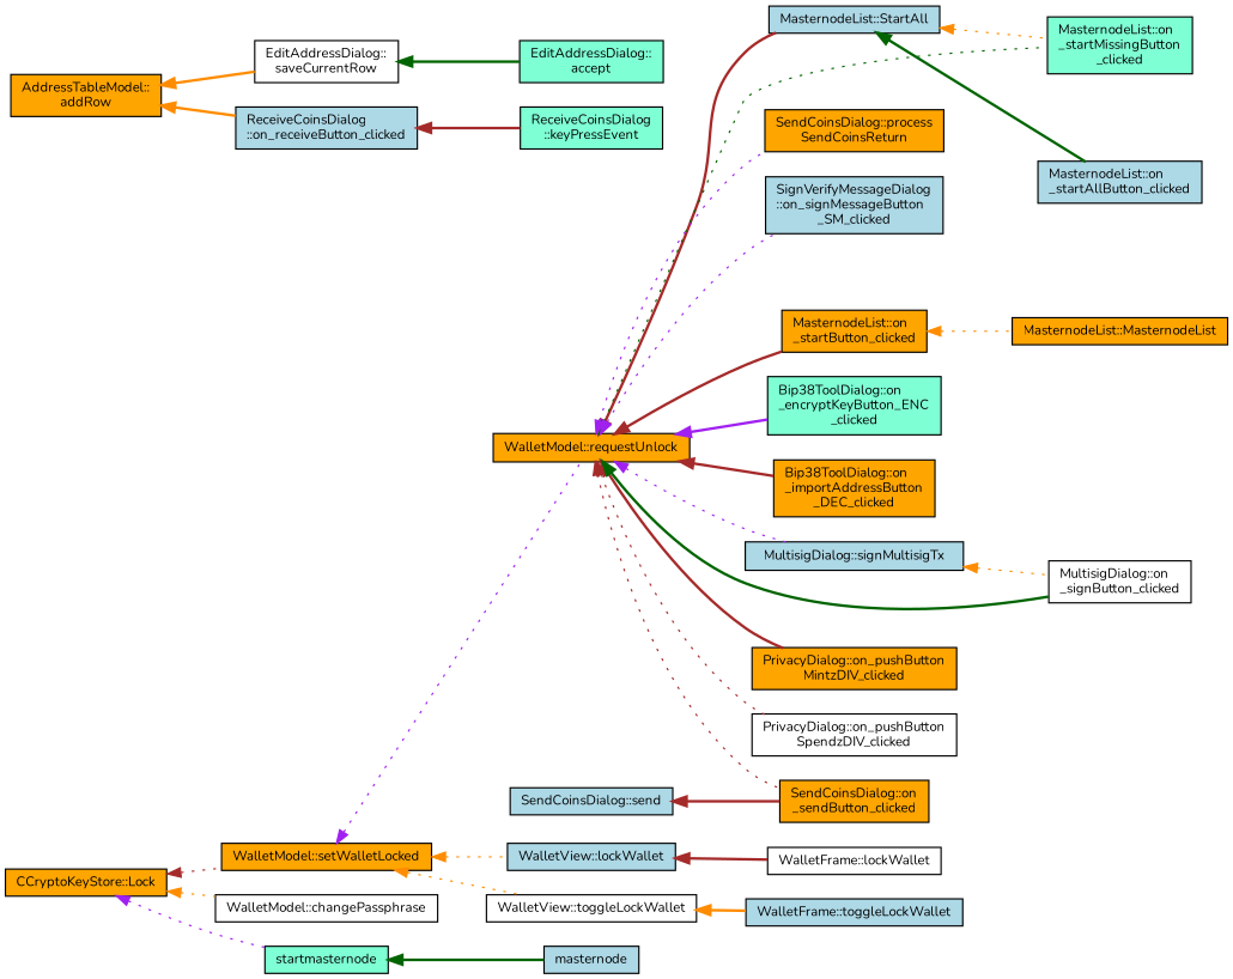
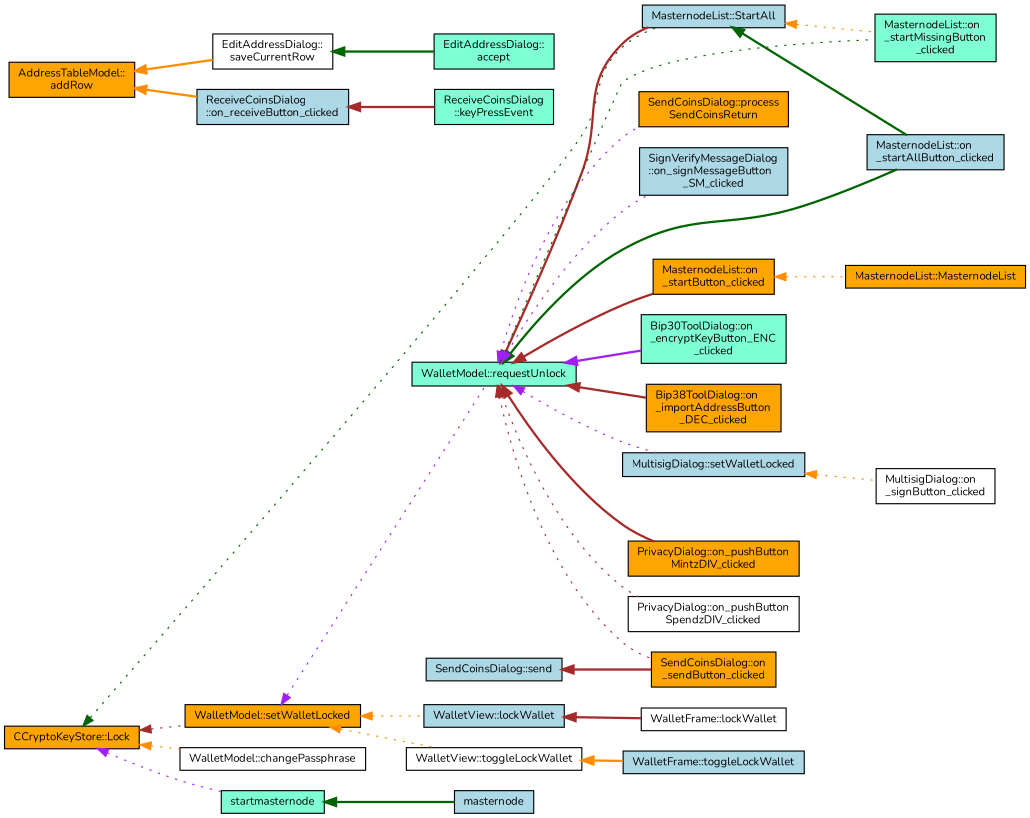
  digraph {
    fontname=Nunito
    rankdir=LR
    node [color=black fillcolor=orange fontname=Nunito fontsize=10 shape=record style=filled]
    edge [color=brown dir=back fontname=Nunito fontsize=10 labelfontname=Helvetica labelfontsize=10 style=dotted]
    n1 [fontcolor=black height=0.2 label="CCryptoKeyStore::Lock" width=0.4]
    n2 [fillcolor=lightblue height=0.2 label="MasternodeList::StartAll" width=0.4]
    n3 [height=0.2 label="WalletModel::setWalletLocked" width=0.4]
    n4 [fillcolor=white height=0.2 label="WalletModel::changePassphrase" width=0.4]
    n5 [fillcolor=aquamarine height=0.2 label=startmasternode width=0.4]
    n6 [fillcolor=lightblue height=0.2 label="MasternodeList::on\l_startAllButton_clicked" width=0.4]
    n7 [fillcolor=aquamarine height=0.2 label="MasternodeList::on\l_startMissingButton\l_clicked" width=0.4]
-   n8 [height=0.2 label="WalletModel::requestUnlock" width=0.4]
+   n8 [fillcolor=aquamarine height=0.2 label="WalletModel::requestUnlock" width=0.4]
    n9 [fillcolor=lightblue height=0.2 label="WalletView::lockWallet" width=0.4]
    n10 [fillcolor=white height=0.2 label="WalletView::toggleLockWallet" width=0.4]
    n11 [fillcolor=lightblue height=0.2 label=masternode width=0.4]
-   n12 [fillcolor=aquamarine height=0.2 label="Bip38ToolDialog::on\l_encryptKeyButton_ENC\l_clicked" width=0.4]
+   n12 [fillcolor=aquamarine height=0.2 label="Bip30ToolDialog::on\l_encryptKeyButton_ENC\l_clicked" width=0.4]
    n13 [height=0.2 label="Bip38ToolDialog::on\l_importAddressButton\l_DEC_clicked" width=0.4]
    n14 [height=0.2 label="MasternodeList::on\l_startButton_clicked" width=0.4]
-   n15 [fillcolor=lightblue height=0.2 label="MultisigDialog::signMultisigTx" width=0.4]
+   n15 [fillcolor=lightblue height=0.2 label="MultisigDialog::setWalletLocked" width=0.4]
    n16 [height=0.2 label="PrivacyDialog::on_pushButton\lMintzDIV_clicked" width=0.4]
    n17 [fillcolor=white height=0.2 label="PrivacyDialog::on_pushButton\lSpendzDIV_clicked" width=0.4]
    n18 [height=0.2 label="SendCoinsDialog::on\l_sendButton_clicked" width=0.4]
    n19 [height=0.2 label="SendCoinsDialog::process\lSendCoinsReturn" width=0.4]
    n20 [fillcolor=lightblue height=0.2 label="SignVerifyMessageDialog\l::on_signMessageButton\l_SM_clicked" width=0.4]
    n21 [fillcolor=white height=0.2 label="WalletFrame::lockWallet" width=0.4]
    n22 [fillcolor=lightblue height=0.2 label="WalletFrame::toggleLockWallet" width=0.4]
    n23 [height=0.2 label="AddressTableModel::\laddRow" width=0.4]
    n24 [fillcolor=white height=0.2 label="EditAddressDialog::\lsaveCurrentRow" width=0.4]
    n25 [fillcolor=lightblue height=0.2 label="ReceiveCoinsDialog\l::on_receiveButton_clicked" width=0.4]
    n26 [height=0.2 label="MasternodeList::MasternodeList" width=0.4]
    n27 [fillcolor=white height=0.2 label="MultisigDialog::on\l_signButton_clicked" width=0.4]
    n28 [fillcolor=aquamarine height=0.2 label="EditAddressDialog::\laccept" width=0.4]
    n29 [fillcolor=aquamarine height=0.2 label="ReceiveCoinsDialog\l::keyPressEvent" width=0.4]
    n30 [fillcolor=lightblue height=0.2 label="SendCoinsDialog::send" width=0.4]
+   n1 -> n2 [color=darkgreen]
    n1 -> n3
    n1 -> n4 [color=darkorange]
    n1 -> n5 [color=purple]
    n2 -> n6 [color=darkgreen style=bold]
    n2 -> n7 [color=darkorange]
    n3 -> n8 [color=purple]
    n3 -> n9 [color=darkorange]
    n3 -> n10 [color=darkorange]
    n5 -> n11 [color=darkgreen style=bold]
    n8 -> n2 [style=bold]
-   n8 -> n27 [color=darkgreen style=bold]
+   n8 -> n6 [color=darkgreen style=bold]
    n8 -> n7 [color=darkgreen]
    n8 -> n12 [color=purple style=bold]
    n8 -> n13 [style=bold]
    n8 -> n14 [style=bold]
    n8 -> n15 [color=purple]
    n8 -> n16 [style=bold]
    n8 -> n17
    n8 -> n18
    n8 -> n19 [color=purple]
    n8 -> n20 [color=purple]
    n9 -> n21 [style=bold]
    n10 -> n22 [color=darkorange style=bold]
    n14 -> n26 [color=darkorange]
    n15 -> n27 [color=darkorange]
    n23 -> n24 [color=darkorange style=bold]
    n23 -> n25 [color=darkorange style=bold]
    n24 -> n28 [color=darkgreen style=bold]
    n25 -> n29 [style=bold]
    n30 -> n18 [style=bold]
  }
